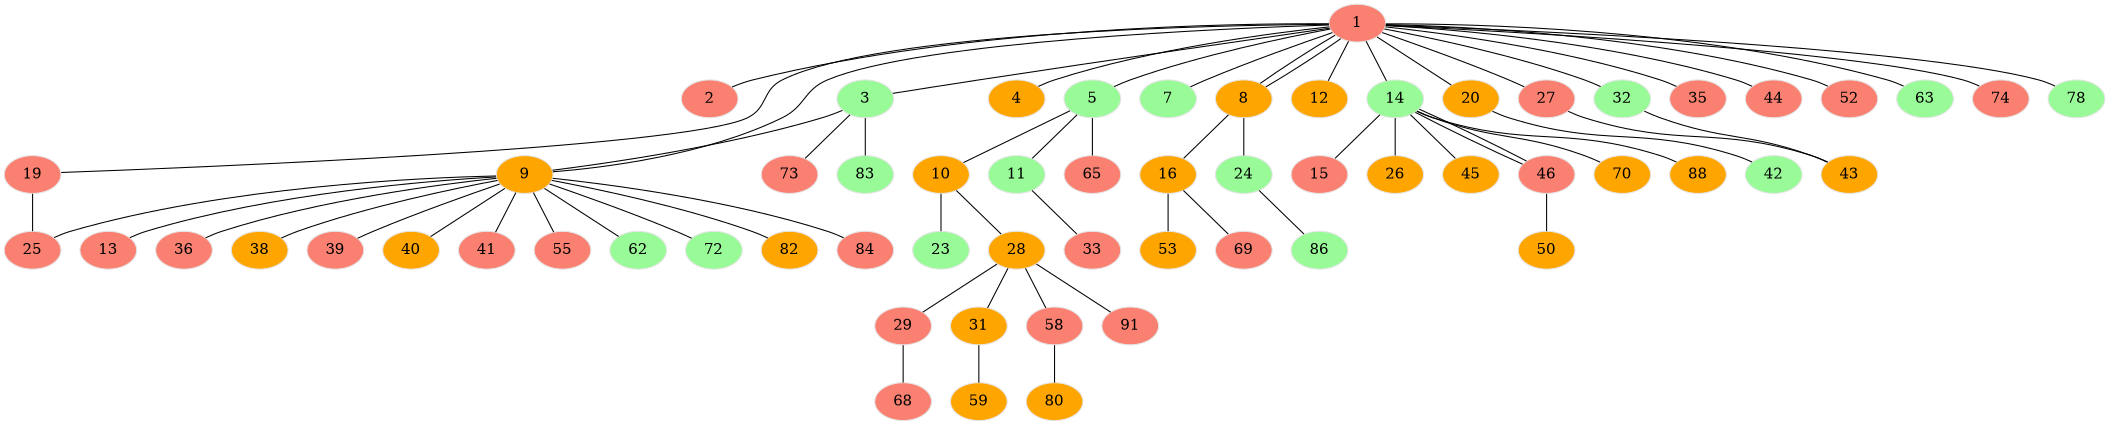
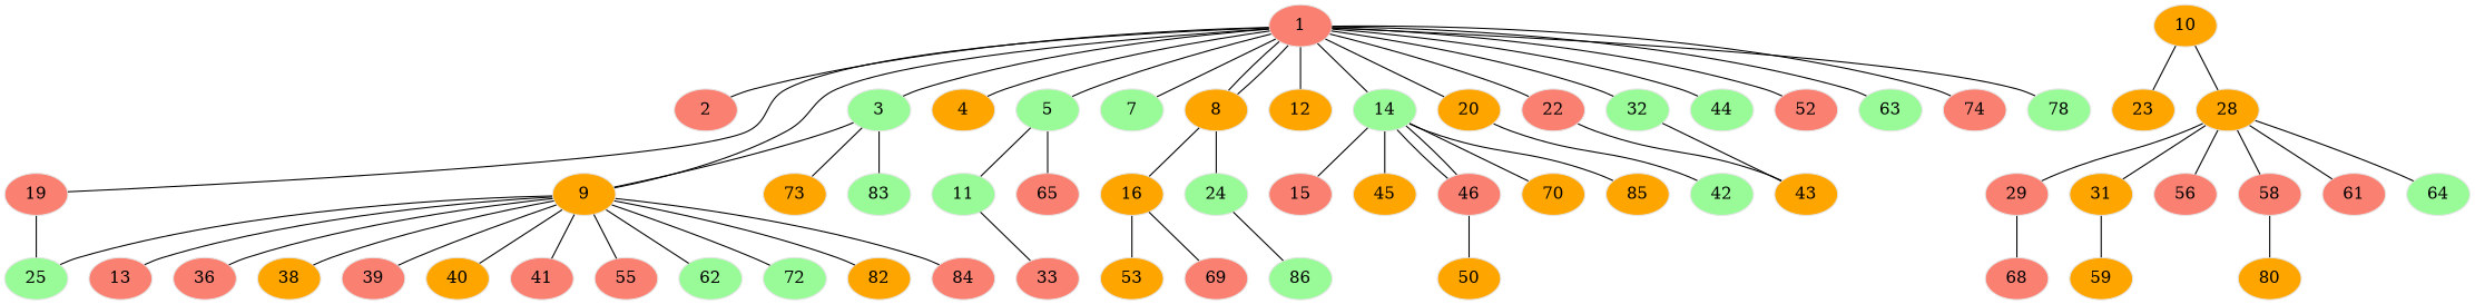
  graph {
    node [color=gray90 fillcolor=salmon style=filled]
    1 [super="+6"]
    2
    3 [fillcolor=palegreen super="+37"]
    4 [fillcolor=orange]
    5 [fillcolor=palegreen super="+22"]
    7 [fillcolor=palegreen]
    8 [fillcolor=orange super="+60"]
    9 [fillcolor=orange super="+21"]
    12 [fillcolor=orange]
    14 [fillcolor=palegreen super="+18"]
    19 [super="+47"]
    20 [fillcolor=orange super="+51"]
-   27 [super="+34"]
+   27 [super="+34" label=22]
    32 [fillcolor=palegreen]
-   35
-   44
+   44 [fillcolor=palegreen]
    52
    63 [fillcolor=palegreen super="+77"]
    74
    78 [fillcolor=palegreen super="+79"]
-   73
+   73 [fillcolor=orange]
    83 [fillcolor=palegreen]
    10 [fillcolor=orange super="+17"]
    11 [fillcolor=palegreen]
    65
    16 [fillcolor=orange super="+67"]
    24 [fillcolor=palegreen super="+54"]
    13
-   25 [super="+30"]
+   25 [fillcolor=palegreen super="+30"]
    36
    38 [fillcolor=orange]
    39
    40 [fillcolor=orange]
    41
    55
    62 [fillcolor=palegreen]
    72 [fillcolor=palegreen]
    82 [fillcolor=orange]
    84
    15 [super="+75"]
-   26 [fillcolor=orange]
    45 [fillcolor=orange]
    46 [super="+49"]
    70 [fillcolor=orange]
-   85 [fillcolor=orange label=88]
+   85 [fillcolor=orange]
    42 [fillcolor=palegreen]
    43 [fillcolor=orange super="+66"]
-   23 [fillcolor=palegreen super="+81"]
+   23 [fillcolor=orange super="+81"]
    28 [fillcolor=orange super="+57"]
    33
    53 [fillcolor=orange]
    69
    86 [fillcolor=palegreen]
    29
    31 [fillcolor=orange super="+71"]
+   56
    58
-   61 [label=91]
+   61
+   64 [fillcolor=palegreen]
    50 [fillcolor=orange]
    68
    59 [fillcolor=orange]
    80 [fillcolor=orange]
    1 -- 2
    1 -- 3
    1 -- 4
    1 -- 5
    1 -- 7
    1 -- 8
    1 -- 8
    1 -- 9
    1 -- 12
    1 -- 14
    1 -- 19
    1 -- 20
    1 -- 27
    1 -- 32
-   1 -- 35
    1 -- 44
    1 -- 52
    1 -- 63
    1 -- 74
    1 -- 78
    3 -- 9
    3 -- 73
    3 -- 83
-   5 -- 10
    5 -- 11
    5 -- 65
    8 -- 16
    8 -- 24
    9 -- 13
    9 -- 25
    9 -- 36
    9 -- 38
    9 -- 39
    9 -- 40
    9 -- 41
    9 -- 55
    9 -- 62
    9 -- 72
    9 -- 82
    9 -- 84
    14 -- 15
-   14 -- 26
    14 -- 45
    14 -- 46
    14 -- 46
    14 -- 70
    14 -- 85
    19 -- 25 [weight=2]
    20 -- 42
    27 -- 43
    32 -- 43
    10 -- 23
    10 -- 28
    11 -- 33
    16 -- 53
    16 -- 69
    24 -- 86
    46 -- 50
    28 -- 29
    28 -- 31
+   28 -- 56
    28 -- 58
    28 -- 61
+   28 -- 64
    29 -- 68
    31 -- 59
    58 -- 80
  }
